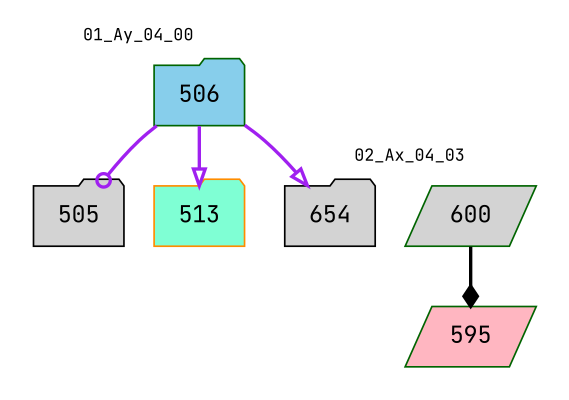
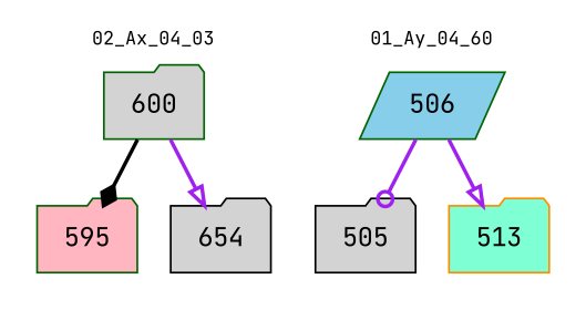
  digraph {
    fontname="JetBrains Mono"
    node [color=darkgreen fillcolor=lightgrey fontname="JetBrains Mono" shape=parallelogram style=filled]
    edge [arrowhead=onormal color=purple fontname="JetBrains Mono" style=bold]
-   n1 [label=600]
-   n2 [fillcolor=lightpink label=595]
+   n1 [label=600 shape=folder]
+   n2 [fillcolor=lightpink label=595 shape=folder]
    n3 [color=black label=654 shape=folder]
-   n4 [fillcolor=skyblue label=506 shape=folder]
+   n4 [fillcolor=skyblue label=506]
    n5 [color=black label=505 shape=folder]
    n6 [color=darkorange fillcolor=aquamarine label=513 shape=folder]
    subgraph cluster_1 {
      color=white
      fontsize=10
      label="02_Ax_04_03"
      n1
      n2
      n3
    }
    subgraph cluster_2 {
      color=white
      fontsize=10
-     label="01_Ay_04_00"
+     label="01_Ay_04_60"
      n4
      n5
      n6
    }
    n1 -> n2 [arrowhead=diamond color=black]
-   n4 -> n3
+   n1 -> n3
    n4 -> n5 [arrowhead=odot]
    n4 -> n6
  }
